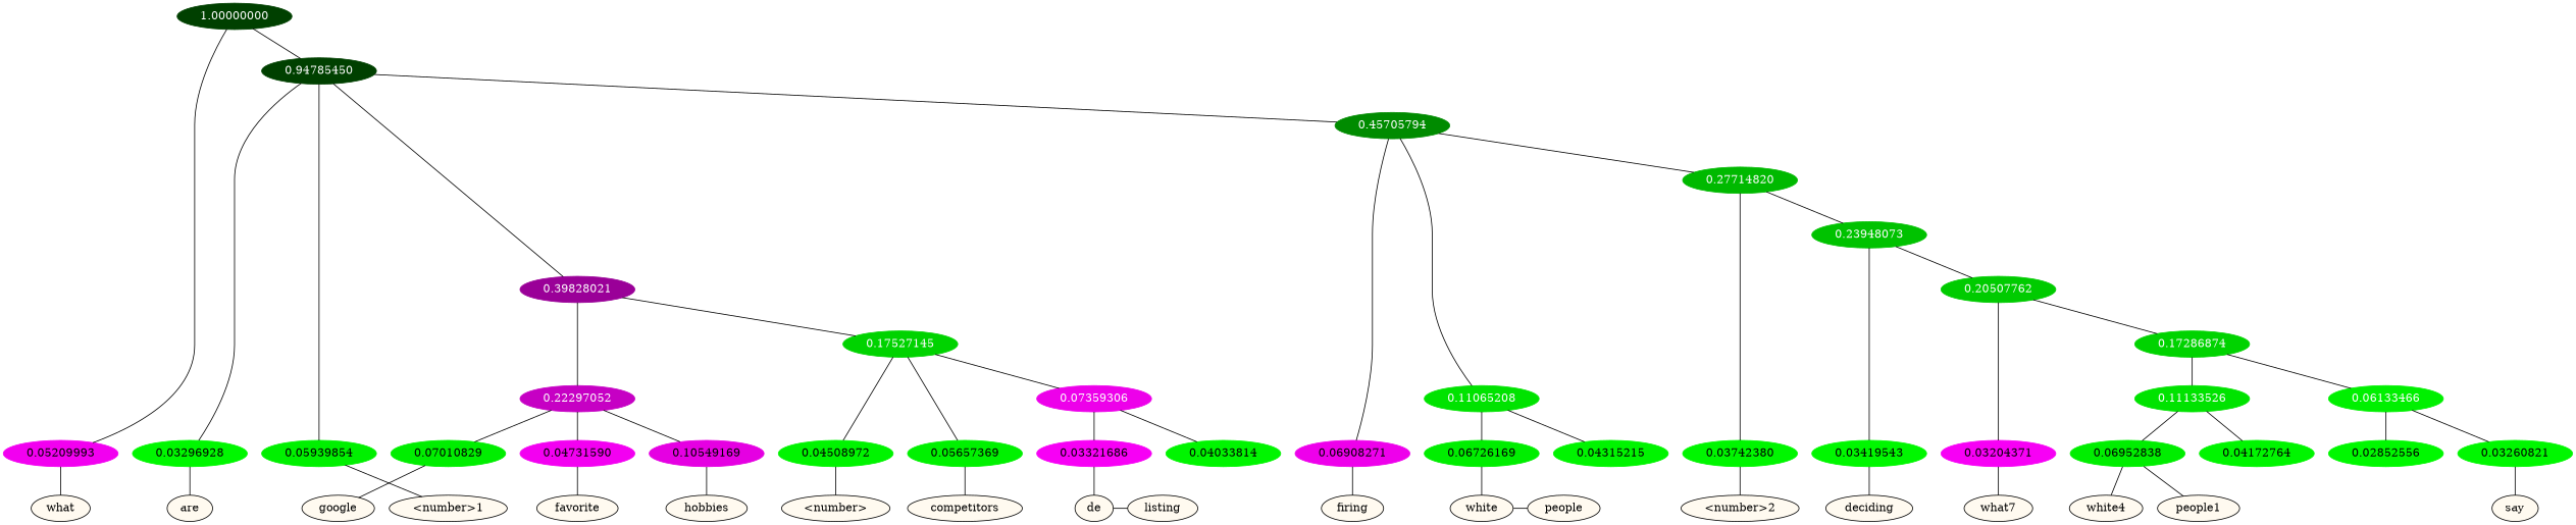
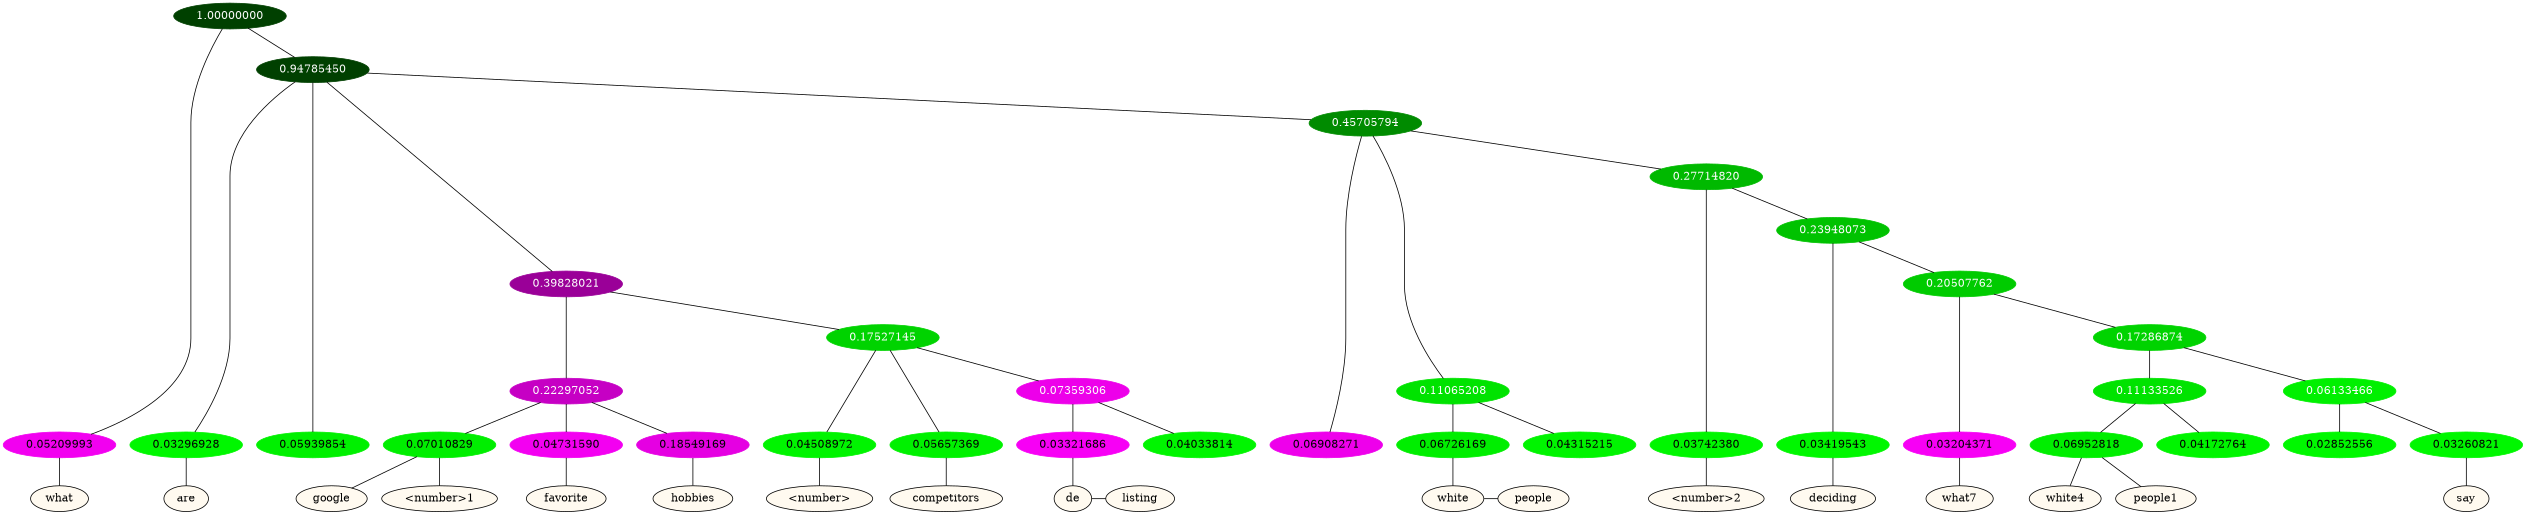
  graph {
    node [color=black format=png nodesep=0.001 ordering=out overlap_scaling=0.01 ranksep=0.001 style=filled fontcolor=black]
    n1 [fillcolor=floralwhite height=0.15 label=what style="filled,solid" width=0.15 fontcolor=""]
    n2 [fillcolor=floralwhite height=0.15 label=are style="filled,solid" width=0.15 fontcolor=""]
    n3 [fillcolor=floralwhite height=0.15 label=google style="filled,solid" width=0.15 fontcolor=""]
    n4 [fillcolor=floralwhite height=0.15 label=favorite style="filled,solid" width=0.15 fontcolor=""]
    n5 [fillcolor=floralwhite height=0.15 label=hobbies style="filled,solid" width=0.15 fontcolor=""]
    n6 [fillcolor=floralwhite height=0.15 label="\<number\>" style="filled,solid" width=0.15 fontcolor=""]
    n7 [fillcolor=floralwhite height=0.15 label=de style="filled,solid" width=0.15 fontcolor=""]
    n8 [fillcolor=floralwhite height=0.15 label=listing style="filled,solid" width=0.15 fontcolor=""]
    n9 [fillcolor=floralwhite height=0.15 label=competitors style="filled,solid" width=0.15 fontcolor=""]
    n10 [fillcolor=floralwhite height=0.15 label="\<number\>1" style="filled,solid" width=0.15 fontcolor=""]
-   n11 [fillcolor=floralwhite height=0.15 label=firing style="filled,solid" width=0.15 fontcolor=""]
    n12 [fillcolor=floralwhite height=0.15 label=white style="filled,solid" width=0.15 fontcolor=""]
    n13 [fillcolor=floralwhite height=0.15 label=people style="filled,solid" width=0.15 fontcolor=""]
    n14 [fillcolor=floralwhite height=0.15 label="\<number\>2" style="filled,solid" width=0.15 fontcolor=""]
    n15 [fillcolor=floralwhite height=0.15 label=deciding style="filled,solid" width=0.15 fontcolor=""]
    n16 [fillcolor=floralwhite height=0.15 label=what7 style="filled,solid" width=0.15 fontcolor=""]
    n17 [fillcolor=floralwhite height=0.15 label=white4 style="filled,solid" width=0.15 fontcolor=""]
    n18 [fillcolor=floralwhite height=0.15 label=people1 style="filled,solid" width=0.15 fontcolor=""]
    n19 [fillcolor=floralwhite height=0.15 label=say style="filled,solid" width=0.15 fontcolor=""]
    n20 [color="0.835 1.000 0.948" height=0.15 label=0.05209993 width=0.15]
    n21 [color="0.334 1.000 0.967" height=0.15 label=0.03296928 width=0.15]
    n22 [color="0.334 1.000 0.930" height=0.15 label=0.07010829 width=0.15]
    n23 [color="0.835 1.000 0.953" height=0.15 label=0.04731590 width=0.15]
-   n24 [color="0.835 1.000 0.895" height=0.15 label=0.10549169 width=0.15]
+   n24 [color="0.835 1.000 0.895" height=0.15 label=0.18549169 width=0.15]
    n25 [color="0.334 1.000 0.955" height=0.15 label=0.04508972 width=0.15]
    n26 [color="0.835 1.000 0.967" height=0.15 label=0.03321686 width=0.15]
    n27 [color="0.334 1.000 0.960" height=0.15 label=0.04033814 width=0.15]
    n28 [color="0.334 1.000 0.943" height=0.15 label=0.05657369 width=0.15]
    n29 [color="0.334 1.000 0.941" height=0.15 label=0.05939854 width=0.15]
    n30 [color="0.835 1.000 0.931" height=0.15 label=0.06908271 width=0.15]
    n31 [color="0.334 1.000 0.933" height=0.15 label=0.06726169 width=0.15]
    n32 [color="0.334 1.000 0.957" height=0.15 label=0.04315215 width=0.15]
    n33 [color="0.334 1.000 0.963" height=0.15 label=0.03742380 width=0.15]
    n34 [color="0.334 1.000 0.966" height=0.15 label=0.03419543 width=0.15]
    n35 [color="0.835 1.000 0.968" height=0.15 label=0.03204371 width=0.15]
-   n36 [color="0.334 1.000 0.930" height=0.15 label=0.06952838 width=0.15]
+   n36 [color="0.334 1.000 0.930" height=0.15 label=0.06952818 width=0.15]
    n37 [color="0.334 1.000 0.958" height=0.15 label=0.04172764 width=0.15]
    n38 [color="0.334 1.000 0.971" height=0.15 label=0.02852556 width=0.15]
    n39 [color="0.334 1.000 0.967" height=0.15 label=0.03260821 width=0.15]
    n40 [color="0.334 1.000 0.250" fontcolor=grey99 height=0.15 label=1.00000000 width=0.15]
    n41 [color="0.334 1.000 0.250" fontcolor=grey99 height=0.15 label=0.94785450 width=0.15]
    n42 [color="0.835 1.000 0.602" fontcolor=grey99 height=0.15 label=0.39828021 width=0.15]
    n43 [color="0.334 1.000 0.543" fontcolor=grey99 height=0.15 label=0.45705794 width=0.15]
    n44 [color="0.835 1.000 0.777" fontcolor=grey99 height=0.15 label=0.22297052 width=0.15]
    n45 [color="0.334 1.000 0.825" fontcolor=grey99 height=0.15 label=0.17527145 width=0.15]
    n46 [color="0.334 1.000 0.889" fontcolor=grey99 height=0.15 label=0.11065208 width=0.15]
    n47 [color="0.334 1.000 0.723" fontcolor=grey99 height=0.15 label=0.27714820 width=0.15]
    n48 [color="0.835 1.000 0.926" fontcolor=grey99 height=0.15 label=0.07359306 width=0.15]
    n49 [color="0.334 1.000 0.761" fontcolor=grey99 height=0.15 label=0.23948073 width=0.15]
    n50 [color="0.334 1.000 0.795" fontcolor=grey99 height=0.15 label=0.20507762 width=0.15]
    n51 [color="0.334 1.000 0.827" fontcolor=grey99 height=0.15 label=0.17286874 width=0.15]
    n52 [color="0.334 1.000 0.889" fontcolor=grey99 height=0.15 label=0.11133526 width=0.15]
    n53 [color="0.334 1.000 0.939" fontcolor=grey99 height=0.15 label=0.06133466 width=0.15]
    subgraph sub_1 {
      rank=same
      n1
      n2
      n3
      n4
      n5
      n6
      n7
      n8
      n9
      n10
-     n11
      n12
      n13
      n14
      n15
      n16
      n17
      n18
      n19
    }
    subgraph sub_2 {
      rank=same
      n20
      n21
      n22
      n23
      n24
      n25
      n26
      n27
      n28
      n29
      n30
      n31
      n32
      n33
      n34
      n35
      n36
      n37
      n38
      n39
    }
    n7 -- n8
    n12 -- n13
    n20 -- n1
    n21 -- n2
    n22 -- n3
    n23 -- n4
    n24 -- n5
    n25 -- n6
    n26 -- n7
    n28 -- n9
-   n29 -- n10
-   n30 -- n11
+   n22 -- n10
    n31 -- n12
    n33 -- n14
    n34 -- n15
    n35 -- n16
    n36 -- n17
    n36 -- n18
    n39 -- n19
    n40 -- n20
    n40 -- n41
    n41 -- n21
    n41 -- n29
    n41 -- n42
    n41 -- n43
    n42 -- n44
    n42 -- n45
    n43 -- n30
    n43 -- n46
    n43 -- n47
    n44 -- n22
    n44 -- n23
    n44 -- n24
    n45 -- n25
    n45 -- n28
    n45 -- n48
    n46 -- n31
    n46 -- n32
    n47 -- n33
    n47 -- n49
    n48 -- n26
    n48 -- n27
    n49 -- n34
    n49 -- n50
    n50 -- n35
    n50 -- n51
    n51 -- n52
    n51 -- n53
    n52 -- n36
    n52 -- n37
    n53 -- n38
    n53 -- n39
  }
